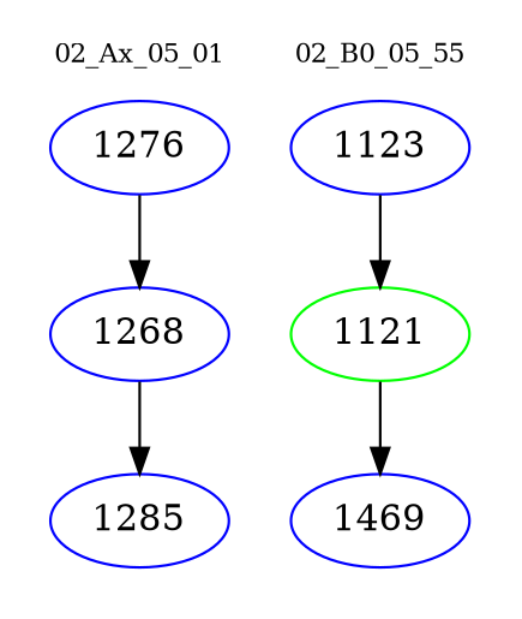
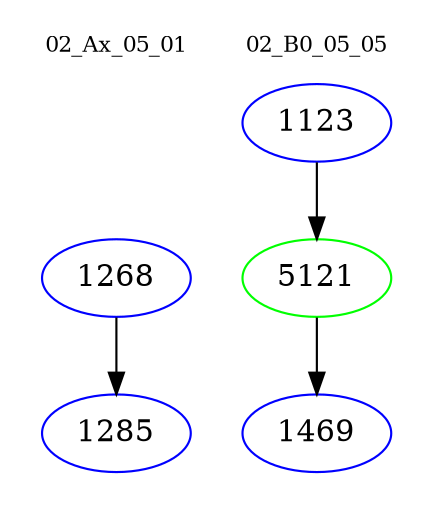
  digraph {
    node [color=blue]
    edge [color=black]
-   n1 [label=1276]
    n2 [label=1268]
    n3 [label=1285]
    n4 [label=1123]
-   n5 [color=green label=1121]
+   n5 [color=green label=5121]
    n6 [label=1469]
    subgraph cluster_1 {
      color=white
      fontsize=10
      label="02_Ax_05_01"
-     n1
      n2
      n3
    }
    subgraph cluster_2 {
      color=white
      fontsize=10
-     label="02_B0_05_55"
+     label="02_B0_05_05"
      n4
      n5
      n6
    }
-   n1 -> n2
    n2 -> n3
    n4 -> n5
    n5 -> n6
  }
